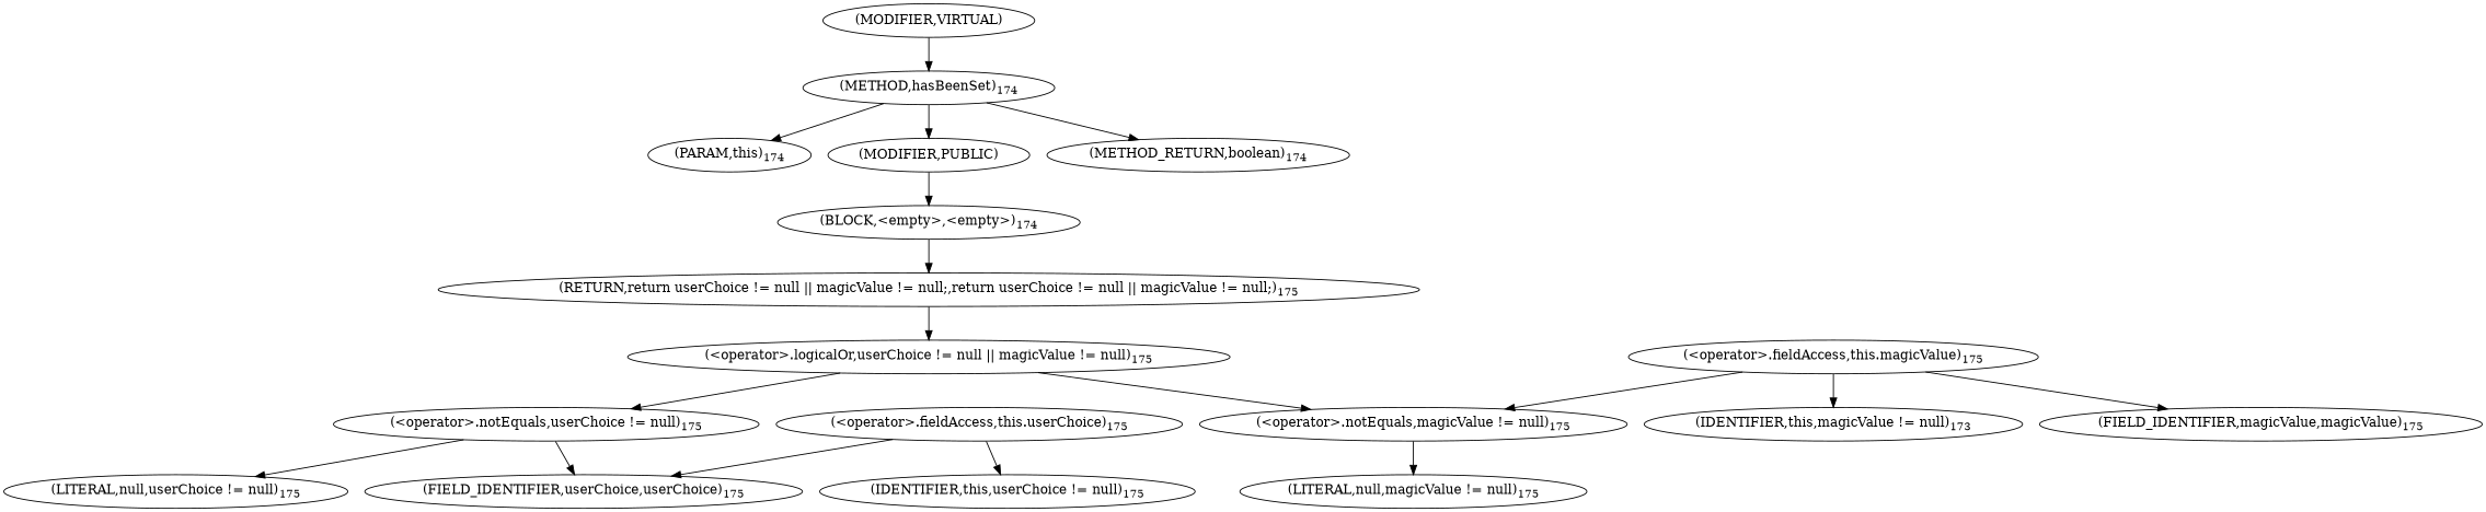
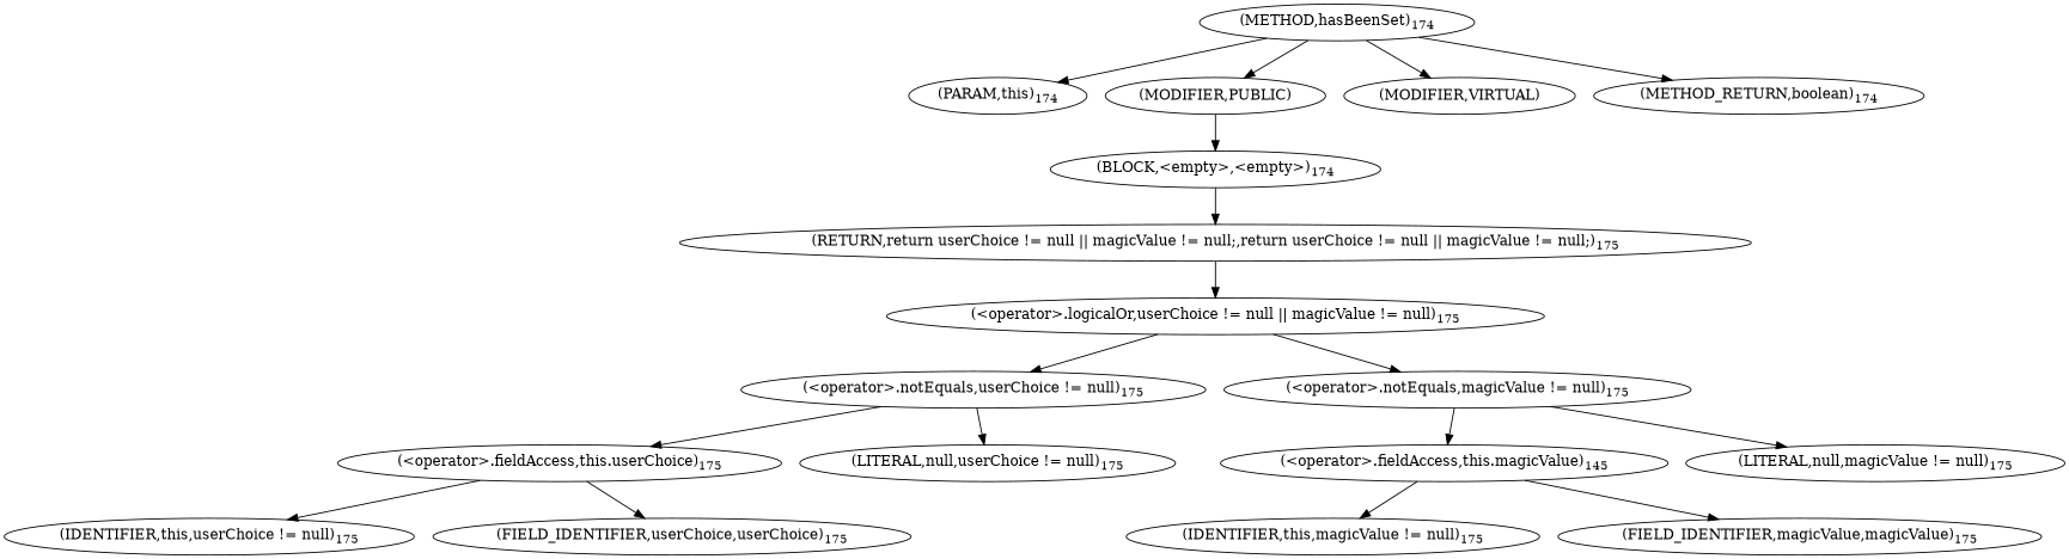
  digraph {
    n1 [label=<(METHOD,hasBeenSet)<SUB>174</SUB>>]
    n2 [label=<(PARAM,this)<SUB>174</SUB>>]
    n3 [label=<(MODIFIER,PUBLIC)>]
    n4 [label=<(MODIFIER,VIRTUAL)>]
    n5 [label=<(METHOD_RETURN,boolean)<SUB>174</SUB>>]
    n6 [label=<(BLOCK,&lt;empty&gt;,&lt;empty&gt;)<SUB>174</SUB>>]
    n7 [label=<(RETURN,return userChoice != null || magicValue != null;,return userChoice != null || magicValue != null;)<SUB>175</SUB>>]
    n8 [label=<(&lt;operator&gt;.logicalOr,userChoice != null || magicValue != null)<SUB>175</SUB>>]
    n9 [label=<(&lt;operator&gt;.notEquals,userChoice != null)<SUB>175</SUB>>]
    n10 [label=<(&lt;operator&gt;.notEquals,magicValue != null)<SUB>175</SUB>>]
    n11 [label=<(&lt;operator&gt;.fieldAccess,this.userChoice)<SUB>175</SUB>>]
    n12 [label=<(LITERAL,null,userChoice != null)<SUB>175</SUB>>]
-   n13 [label=<(&lt;operator&gt;.fieldAccess,this.magicValue)<SUB>175</SUB>>]
+   n13 [label=<(&lt;operator&gt;.fieldAccess,this.magicValue)<SUB>145</SUB>>]
    n14 [label=<(LITERAL,null,magicValue != null)<SUB>175</SUB>>]
    n15 [label=<(IDENTIFIER,this,userChoice != null)<SUB>175</SUB>>]
    n16 [label=<(FIELD_IDENTIFIER,userChoice,userChoice)<SUB>175</SUB>>]
-   n17 [label=<(IDENTIFIER,this,magicValue != null)<SUB>173</SUB>>]
+   n17 [label=<(IDENTIFIER,this,magicValue != null)<SUB>175</SUB>>]
    n18 [label=<(FIELD_IDENTIFIER,magicValue,magicValue)<SUB>175</SUB>>]
    n1 -> n2
    n1 -> n3
-   n4 -> n1
+   n1 -> n4
    n1 -> n5
    n3 -> n6
    n6 -> n7
    n7 -> n8
    n8 -> n9
    n8 -> n10
-   n9 -> n16
+   n9 -> n11
    n9 -> n12
-   n13 -> n10
+   n10 -> n13
    n10 -> n14
    n11 -> n15
    n11 -> n16
    n13 -> n17
    n13 -> n18
  }
